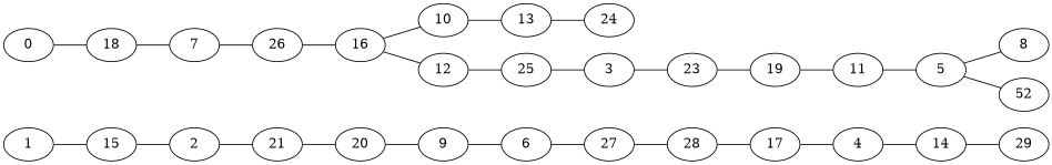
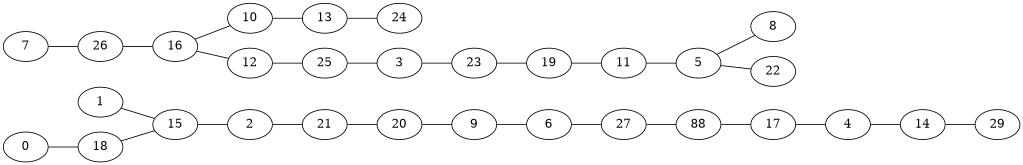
  strict graph {
    rankdir=LR
    1
    15
    2
    21
    20
    9
    6
    27
-   28
+   28 [label=88]
    17
    4
    14
    29
    0
    18
    7
    26
    16
    10
    12
    13
    24
    25
    3
    23
    19
    11
    5
    8
-   22 [label=52]
+   22
    1 -- 15
    15 -- 2
    2 -- 21
    21 -- 20
    20 -- 9
    9 -- 6
    6 -- 27
    27 -- 28
    28 -- 17
    17 -- 4
    4 -- 14
    14 -- 29
    0 -- 18
-   18 -- 7
+   18 -- 15
    7 -- 26
    26 -- 16
    16 -- 10
    16 -- 12
    10 -- 13
    12 -- 25
    13 -- 24
    25 -- 3
    3 -- 23
    23 -- 19
    19 -- 11
    11 -- 5
    5 -- 8
    5 -- 22
  }
